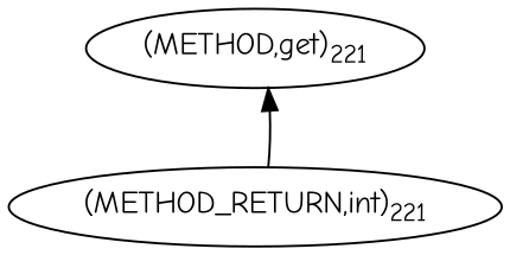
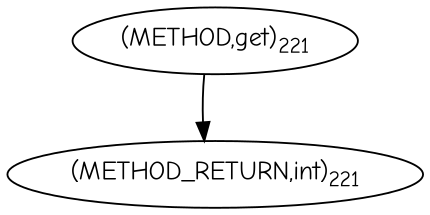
  digraph {
    fontname="Comic Neue"
    node [fontname="Comic Neue"]
    n1 [label=<(METHOD,get)<SUB>221</SUB>>]
    n2 [label=<(METHOD_RETURN,int)<SUB>221</SUB>>]
-   n2 -> n1 [fontname="Comic Neue"]
+   n1 -> n2 [fontname="Comic Neue"]
  }
